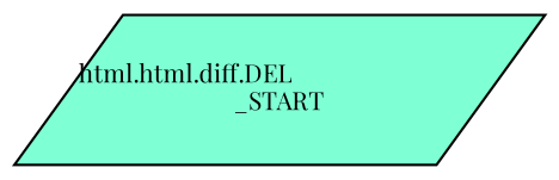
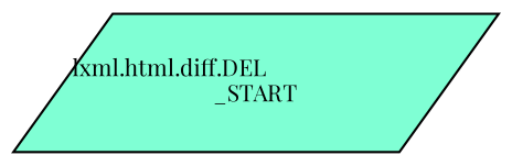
  digraph {
    rankdir=LR
    fontname="Playfair Display"
-   n1 [color=black fillcolor=aquamarine fontname="Playfair Display" fontsize=10 height=0.2 label="html.html.diff.DEL\l_START" shape=parallelogram style=filled width=0.4]
+   n1 [color=black fillcolor=aquamarine fontname="Playfair Display" fontsize=10 height=0.2 label="lxml.html.diff.DEL\l_START" shape=parallelogram style=filled width=0.4]
  }
